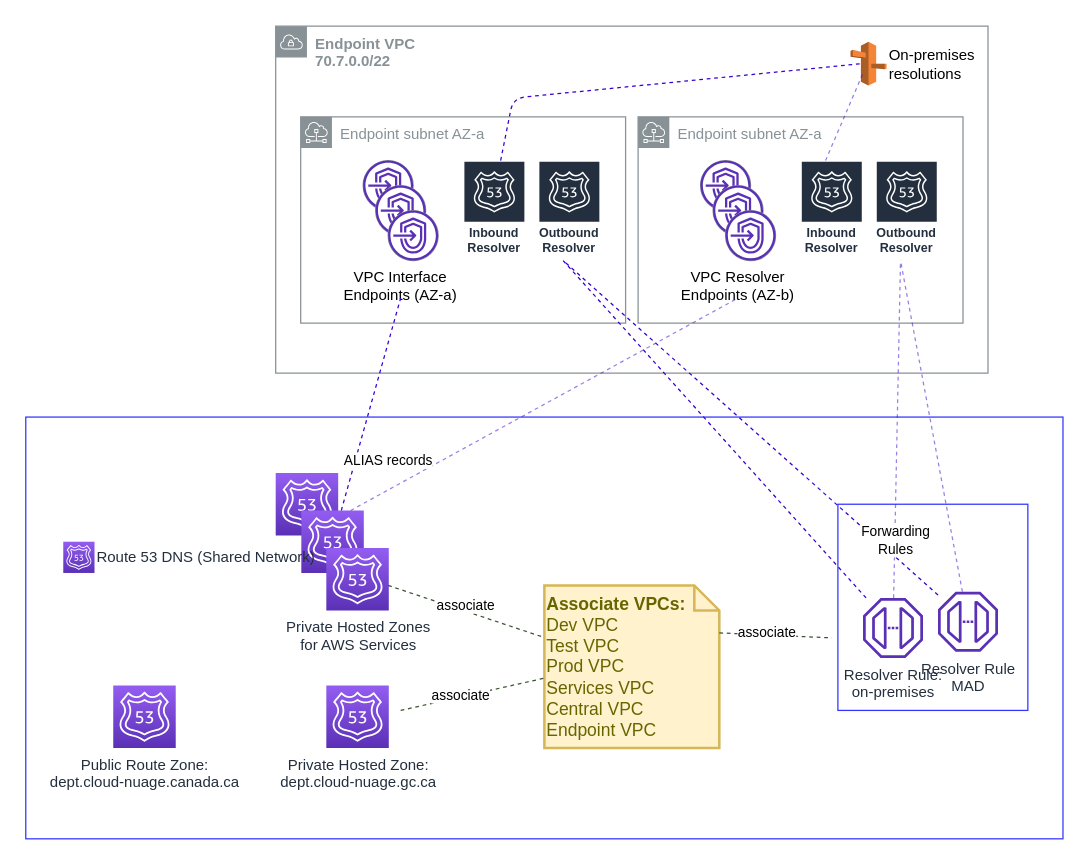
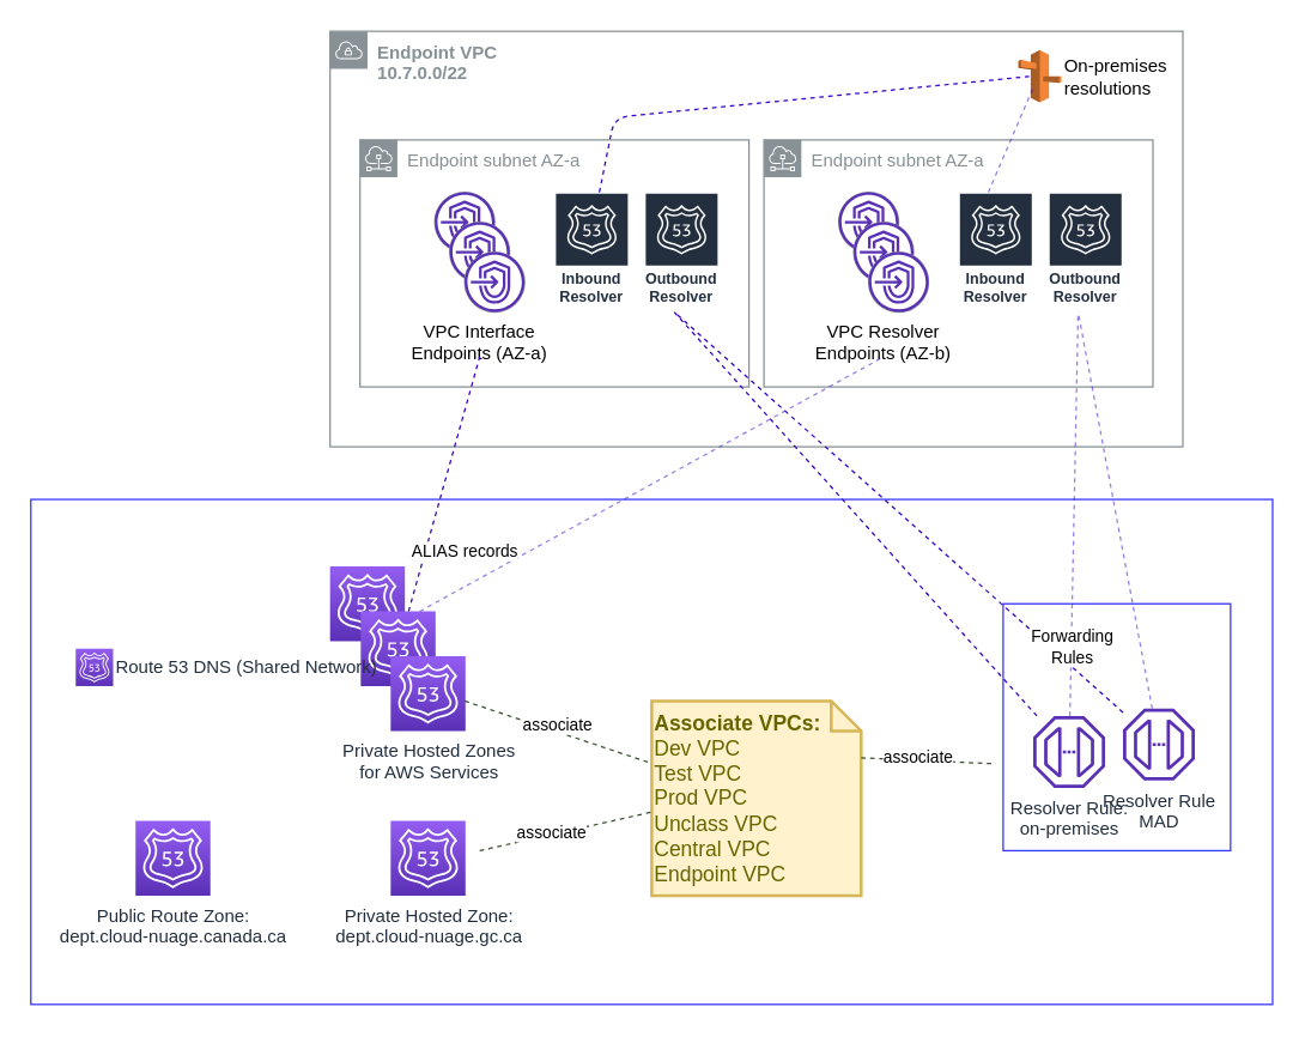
  <mxCell id="0" />
  <mxCell id="1" parent="0" />
  <mxCell id="2" value="" style="rounded=0;whiteSpace=wrap;html=1;shadow=0;strokeWidth=1;fillColor=#FFFFFF;strokeColor=#3333FF;" vertex="1" parent="1"><mxGeometry x="20" y="333.25" width="830" height="337.5" as="geometry" /></mxCell>
  <mxCell id="3" value="" style="rounded=0;whiteSpace=wrap;html=1;shadow=0;strokeWidth=1;fillColor=#FFFFFF;strokeColor=#3333FF;" vertex="1" parent="1"><mxGeometry x="669.89" y="403" width="152" height="165" as="geometry" /></mxCell>
  <mxCell id="4" value="Endpoint subnet AZ-a" style="outlineConnect=0;gradientColor=none;html=1;whiteSpace=wrap;fontSize=12;fontStyle=0;shape=mxgraph.aws4.group;grIcon=mxgraph.aws4.group_subnet;strokeColor=#879196;fillColor=none;verticalAlign=top;align=left;spacingLeft=30;fontColor=#879196;dashed=0;" vertex="1" parent="1"><mxGeometry x="240" y="93" width="260" height="165" as="geometry" /></mxCell>
- <mxCell id="5" value="&lt;b&gt;Endpoint VPC&lt;br&gt;70.7.0.0/22&lt;br&gt;&lt;/b&gt;" style="outlineConnect=0;gradientColor=none;html=1;whiteSpace=wrap;fontSize=12;fontStyle=0;shape=mxgraph.aws4.group;grIcon=mxgraph.aws4.group_vpc;fillColor=none;verticalAlign=top;align=left;spacingLeft=30;fontColor=#879196;dashed=0;strokeWidth=1;strokeColor=#879196;" vertex="1" parent="1"><mxGeometry x="220" y="20.5" width="570" height="277.5" as="geometry" /></mxCell>
+ <mxCell id="5" value="&lt;b&gt;Endpoint VPC&lt;br&gt;10.7.0.0/22&lt;br&gt;&lt;/b&gt;" style="outlineConnect=0;gradientColor=none;html=1;whiteSpace=wrap;fontSize=12;fontStyle=0;shape=mxgraph.aws4.group;grIcon=mxgraph.aws4.group_vpc;fillColor=none;verticalAlign=top;align=left;spacingLeft=30;fontColor=#879196;dashed=0;strokeWidth=1;strokeColor=#879196;" vertex="1" parent="1"><mxGeometry x="220" y="20.5" width="570" height="277.5" as="geometry" /></mxCell>
  <mxCell id="6" value="VPC Interface&#10;Endpoints (AZ-a)" style="group;labelPosition=center;verticalLabelPosition=bottom;align=center;verticalAlign=top;" vertex="1" connectable="0" parent="1"><mxGeometry x="290" y="128" width="60" height="80" as="geometry" /></mxCell>
  <mxCell id="7" value="" style="ellipse;whiteSpace=wrap;html=1;shadow=0;strokeColor=#879196;strokeWidth=1;fillColor=#ffffff;" vertex="1" parent="6"><mxGeometry width="40" height="40" as="geometry" /></mxCell>
  <mxCell id="8" value="" style="outlineConnect=0;fontColor=#232F3E;gradientColor=none;fillColor=#5A30B5;strokeColor=none;dashed=0;verticalLabelPosition=bottom;verticalAlign=top;align=center;html=1;fontSize=12;fontStyle=0;aspect=fixed;pointerEvents=1;shape=mxgraph.aws4.endpoints;shadow=0;sketch=0;" vertex="1" parent="6"><mxGeometry width="40" height="40" as="geometry" /></mxCell>
  <mxCell id="9" value="" style="group" vertex="1" connectable="0" parent="6"><mxGeometry x="10" y="20" width="50" height="60" as="geometry" /></mxCell>
  <mxCell id="10" value="" style="ellipse;whiteSpace=wrap;html=1;shadow=0;strokeColor=#879196;strokeWidth=1;fillColor=#ffffff;" vertex="1" parent="9"><mxGeometry width="40" height="40" as="geometry" /></mxCell>
  <mxCell id="11" value="" style="outlineConnect=0;fontColor=#232F3E;gradientColor=none;fillColor=#5A30B5;strokeColor=none;dashed=0;verticalLabelPosition=bottom;verticalAlign=top;align=center;html=1;fontSize=12;fontStyle=0;aspect=fixed;pointerEvents=1;shape=mxgraph.aws4.endpoints;shadow=0;sketch=0;" vertex="1" parent="9"><mxGeometry width="40" height="40" as="geometry" /></mxCell>
  <mxCell id="12" value="" style="group" vertex="1" connectable="0" parent="9"><mxGeometry x="10" y="20" width="40" height="40" as="geometry" /></mxCell>
  <mxCell id="13" value="" style="ellipse;whiteSpace=wrap;html=1;shadow=0;strokeColor=#879196;strokeWidth=1;fillColor=#ffffff;" vertex="1" parent="12"><mxGeometry width="40" height="40" as="geometry" /></mxCell>
  <mxCell id="14" value="" style="outlineConnect=0;fontColor=#232F3E;gradientColor=none;fillColor=#5A30B5;strokeColor=none;dashed=0;verticalLabelPosition=bottom;verticalAlign=top;align=center;html=1;fontSize=12;fontStyle=0;aspect=fixed;pointerEvents=1;shape=mxgraph.aws4.endpoints;shadow=0;sketch=0;" vertex="1" parent="12"><mxGeometry width="40" height="40" as="geometry" /></mxCell>
  <mxCell id="15" value="" style="outlineConnect=0;fontColor=#232F3E;gradientColor=#945DF2;gradientDirection=north;fillColor=#5A30B5;strokeColor=#ffffff;dashed=0;verticalLabelPosition=bottom;verticalAlign=top;align=center;html=1;fontSize=12;fontStyle=0;aspect=fixed;shape=mxgraph.aws4.resourceIcon;resIcon=mxgraph.aws4.route_53;shadow=0;" vertex="1" parent="1"><mxGeometry x="220" y="378" width="50" height="50" as="geometry" /></mxCell>
  <mxCell id="16" value="" style="outlineConnect=0;fontColor=#232F3E;gradientColor=#945DF2;gradientDirection=north;fillColor=#5A30B5;strokeColor=#ffffff;dashed=0;verticalLabelPosition=bottom;verticalAlign=top;align=center;html=1;fontSize=12;fontStyle=0;aspect=fixed;shape=mxgraph.aws4.resourceIcon;resIcon=mxgraph.aws4.route_53;shadow=0;" vertex="1" parent="1"><mxGeometry x="240.5" y="408" width="50" height="50" as="geometry" /></mxCell>
  <mxCell id="17" value="Private Hosted Zones&lt;br&gt;for AWS Services" style="outlineConnect=0;fontColor=#232F3E;gradientColor=#945DF2;gradientDirection=north;fillColor=#5A30B5;strokeColor=#ffffff;dashed=0;verticalLabelPosition=bottom;verticalAlign=top;align=center;html=1;fontSize=12;fontStyle=0;aspect=fixed;shape=mxgraph.aws4.resourceIcon;resIcon=mxgraph.aws4.route_53;shadow=0;" vertex="1" parent="1"><mxGeometry x="260.5" y="438" width="50" height="50" as="geometry" /></mxCell>
  <mxCell id="18" value="Inbound Resolver" style="outlineConnect=0;fontColor=#232F3E;gradientColor=none;strokeColor=#ffffff;fillColor=#232F3E;dashed=0;verticalLabelPosition=middle;verticalAlign=bottom;align=center;html=1;whiteSpace=wrap;fontSize=10;fontStyle=1;spacing=3;shape=mxgraph.aws4.productIcon;prIcon=mxgraph.aws4.route_53;shadow=0;" vertex="1" parent="1"><mxGeometry x="370" y="128" width="50" height="80" as="geometry" /></mxCell>
  <mxCell id="19" value="Outbound Resolver" style="outlineConnect=0;fontColor=#232F3E;gradientColor=none;strokeColor=#ffffff;fillColor=#232F3E;dashed=0;verticalLabelPosition=middle;verticalAlign=bottom;align=center;html=1;whiteSpace=wrap;fontSize=10;fontStyle=1;spacing=3;shape=mxgraph.aws4.productIcon;prIcon=mxgraph.aws4.route_53;shadow=0;" vertex="1" parent="1"><mxGeometry x="430" y="128" width="50" height="80" as="geometry" /></mxCell>
  <mxCell id="20" value="Endpoint subnet AZ-a" style="outlineConnect=0;gradientColor=none;html=1;whiteSpace=wrap;fontSize=12;fontStyle=0;shape=mxgraph.aws4.group;grIcon=mxgraph.aws4.group_subnet;strokeColor=#879196;fillColor=none;verticalAlign=top;align=left;spacingLeft=30;fontColor=#879196;dashed=0;" vertex="1" parent="1"><mxGeometry x="510" y="93" width="260" height="165" as="geometry" /></mxCell>
  <mxCell id="21" value="VPC Resolver&#10;Endpoints (AZ-b)" style="group;labelPosition=center;verticalLabelPosition=bottom;align=center;verticalAlign=top;" vertex="1" connectable="0" parent="1"><mxGeometry x="560" y="128" width="60" height="80" as="geometry" /></mxCell>
  <mxCell id="22" value="" style="ellipse;whiteSpace=wrap;html=1;shadow=0;strokeColor=#879196;strokeWidth=1;fillColor=#ffffff;" vertex="1" parent="21"><mxGeometry width="40" height="40" as="geometry" /></mxCell>
  <mxCell id="23" value="" style="outlineConnect=0;fontColor=#232F3E;gradientColor=none;fillColor=#5A30B5;strokeColor=none;dashed=0;verticalLabelPosition=bottom;verticalAlign=top;align=center;html=1;fontSize=12;fontStyle=0;aspect=fixed;pointerEvents=1;shape=mxgraph.aws4.endpoints;shadow=0;sketch=0;" vertex="1" parent="21"><mxGeometry width="40" height="40" as="geometry" /></mxCell>
  <mxCell id="24" value="" style="group" vertex="1" connectable="0" parent="21"><mxGeometry x="10" y="20" width="50" height="60" as="geometry" /></mxCell>
  <mxCell id="25" value="" style="ellipse;whiteSpace=wrap;html=1;shadow=0;strokeColor=#879196;strokeWidth=1;fillColor=#ffffff;" vertex="1" parent="24"><mxGeometry width="40" height="40" as="geometry" /></mxCell>
  <mxCell id="26" value="" style="outlineConnect=0;fontColor=#232F3E;gradientColor=none;fillColor=#5A30B5;strokeColor=none;dashed=0;verticalLabelPosition=bottom;verticalAlign=top;align=center;html=1;fontSize=12;fontStyle=0;aspect=fixed;pointerEvents=1;shape=mxgraph.aws4.endpoints;shadow=0;sketch=0;" vertex="1" parent="24"><mxGeometry width="40" height="40" as="geometry" /></mxCell>
  <mxCell id="27" value="" style="group" vertex="1" connectable="0" parent="24"><mxGeometry x="10" y="20" width="40" height="40" as="geometry" /></mxCell>
  <mxCell id="28" value="" style="ellipse;whiteSpace=wrap;html=1;shadow=0;strokeColor=#879196;strokeWidth=1;fillColor=#ffffff;" vertex="1" parent="27"><mxGeometry width="40" height="40" as="geometry" /></mxCell>
  <mxCell id="29" value="" style="outlineConnect=0;fontColor=#232F3E;gradientColor=none;fillColor=#5A30B5;strokeColor=none;dashed=0;verticalLabelPosition=bottom;verticalAlign=top;align=center;html=1;fontSize=12;fontStyle=0;aspect=fixed;pointerEvents=1;shape=mxgraph.aws4.endpoints;shadow=0;sketch=0;" vertex="1" parent="27"><mxGeometry width="40" height="40" as="geometry" /></mxCell>
  <mxCell id="30" value="Inbound Resolver" style="outlineConnect=0;fontColor=#232F3E;gradientColor=none;strokeColor=#ffffff;fillColor=#232F3E;dashed=0;verticalLabelPosition=middle;verticalAlign=bottom;align=center;html=1;whiteSpace=wrap;fontSize=10;fontStyle=1;spacing=3;shape=mxgraph.aws4.productIcon;prIcon=mxgraph.aws4.route_53;shadow=0;" vertex="1" parent="1"><mxGeometry x="640" y="128" width="50" height="80" as="geometry" /></mxCell>
  <mxCell id="31" value="Outbound Resolver" style="outlineConnect=0;fontColor=#232F3E;gradientColor=none;strokeColor=#ffffff;fillColor=#232F3E;dashed=0;verticalLabelPosition=middle;verticalAlign=bottom;align=center;html=1;whiteSpace=wrap;fontSize=10;fontStyle=1;spacing=3;shape=mxgraph.aws4.productIcon;prIcon=mxgraph.aws4.route_53;shadow=0;" vertex="1" parent="1"><mxGeometry x="700" y="128" width="50" height="80" as="geometry" /></mxCell>
  <mxCell id="32" value="" style="endArrow=none;dashed=1;html=1;strokeWidth=1;fillColor=#6a00ff;strokeColor=#3700CC;" edge="1" parent="1" source="16"><mxGeometry width="50" height="50" relative="1" as="geometry"><mxPoint x="350" y="388" as="sourcePoint" /><mxPoint x="320" y="238" as="targetPoint" /></mxGeometry></mxCell>
  <mxCell id="33" value="ALIAS records" style="endArrow=none;dashed=1;html=1;strokeWidth=1;fillColor=#6a00ff;strokeColor=#3700CC;opacity=50;" edge="1" parent="1"><mxGeometry x="-0.742" y="21" width="50" height="50" relative="1" as="geometry"><mxPoint x="280" y="408" as="sourcePoint" /><mxPoint x="590" y="238" as="targetPoint" /><mxPoint y="1" as="offset" /></mxGeometry></mxCell>
- <mxCell id="34" value="&lt;b&gt;Associate VPCs:&lt;/b&gt;&lt;br&gt;Dev VPC&lt;br&gt;Test VPC&lt;br&gt;Prod VPC&lt;br&gt;Services VPC&lt;br&gt;Central VPC&lt;br&gt;Endpoint VPC" style="shape=note;strokeWidth=2;fontSize=14;size=20;whiteSpace=wrap;html=1;fillColor=#fff2cc;strokeColor=#d6b656;fontColor=#666600;shadow=0;align=left;verticalAlign=top;" vertex="1" parent="1"><mxGeometry x="435" y="468" width="140" height="130" as="geometry" /></mxCell>
+ <mxCell id="34" value="&lt;b&gt;Associate VPCs:&lt;/b&gt;&lt;br&gt;Dev VPC&lt;br&gt;Test VPC&lt;br&gt;Prod VPC&lt;br&gt;Unclass VPC&lt;br&gt;Central VPC&lt;br&gt;Endpoint VPC" style="shape=note;strokeWidth=2;fontSize=14;size=20;whiteSpace=wrap;html=1;fillColor=#fff2cc;strokeColor=#d6b656;fontColor=#666600;shadow=0;align=left;verticalAlign=top;" vertex="1" parent="1"><mxGeometry x="435" y="468" width="140" height="130" as="geometry" /></mxCell>
  <mxCell id="35" value="Private Hosted Zone:&lt;br&gt;dept.cloud-nuage.gc.ca" style="outlineConnect=0;fontColor=#232F3E;gradientColor=#945DF2;gradientDirection=north;fillColor=#5A30B5;strokeColor=#ffffff;dashed=0;verticalLabelPosition=bottom;verticalAlign=top;align=center;html=1;fontSize=12;fontStyle=0;aspect=fixed;shape=mxgraph.aws4.resourceIcon;resIcon=mxgraph.aws4.route_53;shadow=0;labelPosition=center;" vertex="1" parent="1"><mxGeometry x="260.5" y="548" width="50" height="50" as="geometry" /></mxCell>
  <mxCell id="36" value="Public Route Zone:&lt;br&gt;dept.cloud-nuage.canada.ca" style="outlineConnect=0;fontColor=#232F3E;gradientColor=#945DF2;gradientDirection=north;fillColor=#5A30B5;strokeColor=#ffffff;dashed=0;verticalLabelPosition=bottom;verticalAlign=top;align=center;html=1;fontSize=12;fontStyle=0;aspect=fixed;shape=mxgraph.aws4.resourceIcon;resIcon=mxgraph.aws4.route_53;shadow=0;labelPosition=center;" vertex="1" parent="1"><mxGeometry x="90" y="548" width="50" height="50" as="geometry" /></mxCell>
  <mxCell id="37" value="associate" style="endArrow=none;dashed=1;html=1;strokeWidth=1;fillColor=#6d8764;strokeColor=#3A5431;" edge="1" parent="1" target="34"><mxGeometry x="-0.029" y="4" width="50" height="50" relative="1" as="geometry"><mxPoint x="310" y="468" as="sourcePoint" /><mxPoint x="410" y="498" as="targetPoint" /><mxPoint as="offset" /></mxGeometry></mxCell>
  <mxCell id="38" value="" style="endArrow=none;dashed=1;html=1;strokeWidth=1;fillColor=#6d8764;strokeColor=#3A5431;entryX=0.007;entryY=0.569;entryDx=0;entryDy=0;entryPerimeter=0;" edge="1" parent="1" target="34"><mxGeometry x="-0.666" y="25" width="50" height="50" relative="1" as="geometry"><mxPoint x="320" y="568" as="sourcePoint" /><mxPoint x="410" y="558" as="targetPoint" /><mxPoint as="offset" /></mxGeometry></mxCell>
  <mxCell id="39" value="associate" style="edgeLabel;html=1;align=center;verticalAlign=middle;resizable=0;points=[];" vertex="1" connectable="0" parent="38"><mxGeometry x="-0.178" y="2" relative="1" as="geometry"><mxPoint as="offset" /></mxGeometry></mxCell>
  <mxCell id="40" value="Resolver Rule&lt;br&gt;MAD" style="outlineConnect=0;fontColor=#232F3E;gradientColor=none;fillColor=#5A30B5;strokeColor=none;dashed=0;verticalLabelPosition=bottom;verticalAlign=top;align=center;html=1;fontSize=12;fontStyle=0;aspect=fixed;pointerEvents=1;shape=mxgraph.aws4.endpoint;shadow=0;" vertex="1" parent="1"><mxGeometry x="750" y="473" width="48" height="48" as="geometry" /></mxCell>
  <mxCell id="41" value="Resolver Rule: &lt;br&gt;on-premises" style="outlineConnect=0;fontColor=#232F3E;gradientColor=none;fillColor=#5A30B5;strokeColor=none;dashed=0;verticalLabelPosition=bottom;verticalAlign=top;align=center;html=1;fontSize=12;fontStyle=0;aspect=fixed;pointerEvents=1;shape=mxgraph.aws4.endpoint;shadow=0;" vertex="1" parent="1"><mxGeometry x="690" y="478" width="48" height="48" as="geometry" /></mxCell>
  <mxCell id="42" value="" style="endArrow=none;dashed=1;html=1;strokeWidth=1;fillColor=#6a00ff;strokeColor=#3700CC;" edge="1" parent="1" source="41"><mxGeometry x="-0.345" y="55" width="50" height="50" relative="1" as="geometry"><mxPoint x="646" y="448" as="sourcePoint" /><mxPoint x="450" y="208" as="targetPoint" /><mxPoint as="offset" /></mxGeometry></mxCell>
  <mxCell id="43" value="" style="endArrow=none;dashed=1;html=1;strokeWidth=1;fillColor=#6a00ff;strokeColor=#3700CC;opacity=50;" edge="1" parent="1" source="41"><mxGeometry x="-0.345" y="55" width="50" height="50" relative="1" as="geometry"><mxPoint x="655.591" y="448" as="sourcePoint" /><mxPoint x="720" y="208" as="targetPoint" /><mxPoint as="offset" /></mxGeometry></mxCell>
  <mxCell id="44" value="Forwarding&lt;br&gt;Rules" style="endArrow=none;dashed=1;html=1;strokeWidth=1;fillColor=#6a00ff;strokeColor=#3700CC;" edge="1" parent="1" source="40"><mxGeometry x="-0.73" y="-10" width="50" height="50" relative="1" as="geometry"><mxPoint x="730" y="378" as="sourcePoint" /><mxPoint x="450" y="208" as="targetPoint" /><mxPoint as="offset" /></mxGeometry></mxCell>
  <mxCell id="45" value="" style="endArrow=none;dashed=1;html=1;strokeWidth=1;fillColor=#6a00ff;strokeColor=#3700CC;opacity=50;" edge="1" parent="1" source="40"><mxGeometry x="-0.345" y="55" width="50" height="50" relative="1" as="geometry"><mxPoint x="730" y="358" as="sourcePoint" /><mxPoint x="720" y="208" as="targetPoint" /><mxPoint as="offset" /></mxGeometry></mxCell>
  <mxCell id="46" value="" style="endArrow=none;dashed=1;html=1;strokeWidth=1;fillColor=#6d8764;strokeColor=#3A5431;entryX=-0.032;entryY=0.648;entryDx=0;entryDy=0;entryPerimeter=0;exitX=1;exitY=0.292;exitDx=0;exitDy=0;exitPerimeter=0;" edge="1" parent="1" source="34" target="3"><mxGeometry x="-0.666" y="25" width="50" height="50" relative="1" as="geometry"><mxPoint x="610" y="578" as="sourcePoint" /><mxPoint x="750.98" y="611.97" as="targetPoint" /><mxPoint as="offset" /></mxGeometry></mxCell>
  <mxCell id="47" value="associate" style="edgeLabel;html=1;align=center;verticalAlign=middle;resizable=0;points=[];" vertex="1" connectable="0" parent="46"><mxGeometry x="-0.178" y="2" relative="1" as="geometry"><mxPoint as="offset" /></mxGeometry></mxCell>
  <mxCell id="48" value="On-premises&lt;br&gt;resolutions" style="outlineConnect=0;dashed=0;verticalLabelPosition=middle;verticalAlign=middle;align=left;html=1;shape=mxgraph.aws3.route_53;fillColor=#F58536;gradientColor=none;shadow=0;strokeColor=#3333FF;strokeWidth=1;labelPosition=right;" vertex="1" parent="1"><mxGeometry x="680" y="33" width="28.86" height="35" as="geometry" /></mxCell>
  <mxCell id="49" value="" style="endArrow=none;dashed=1;html=1;strokeWidth=1;fillColor=#6a00ff;strokeColor=#3700CC;entryX=0.29;entryY=0.5;entryDx=0;entryDy=0;entryPerimeter=0;" edge="1" parent="1" target="48"><mxGeometry width="50" height="50" relative="1" as="geometry"><mxPoint x="400" y="128" as="sourcePoint" /><mxPoint x="607.51" y="58" as="targetPoint" /><Array as="points"><mxPoint x="410" y="78" /></Array></mxGeometry></mxCell>
  <mxCell id="50" value="" style="endArrow=none;dashed=1;html=1;strokeWidth=1;fillColor=#6a00ff;strokeColor=#3700CC;opacity=50;" edge="1" parent="1"><mxGeometry width="50" height="50" relative="1" as="geometry"><mxPoint x="660" y="128" as="sourcePoint" /><mxPoint x="690" y="58" as="targetPoint" /></mxGeometry></mxCell>
  <mxCell id="51" value="Route 53 DNS (Shared Network)" style="outlineConnect=0;fontColor=#232F3E;gradientColor=#945DF2;gradientDirection=north;fillColor=#5A30B5;strokeColor=#ffffff;dashed=0;verticalLabelPosition=middle;verticalAlign=middle;align=left;html=1;fontSize=12;fontStyle=0;aspect=fixed;shape=mxgraph.aws4.resourceIcon;resIcon=mxgraph.aws4.route_53;shadow=0;labelPosition=right;" vertex="1" parent="1"><mxGeometry x="50" y="433" width="25" height="25" as="geometry" /></mxCell>
